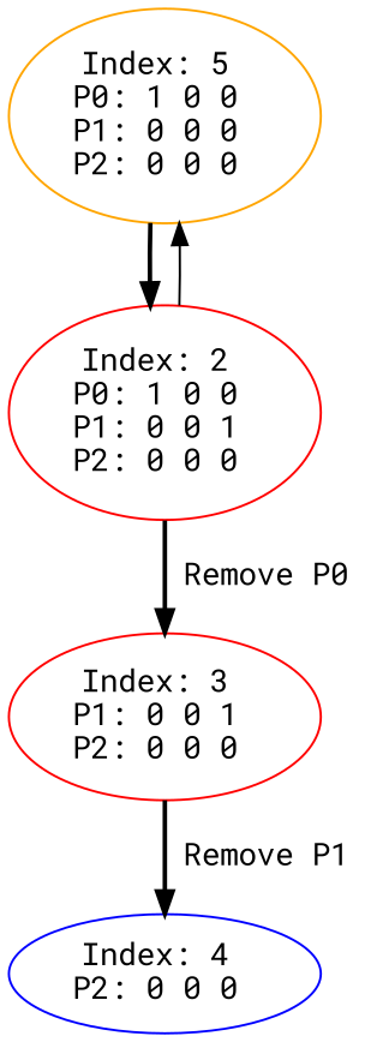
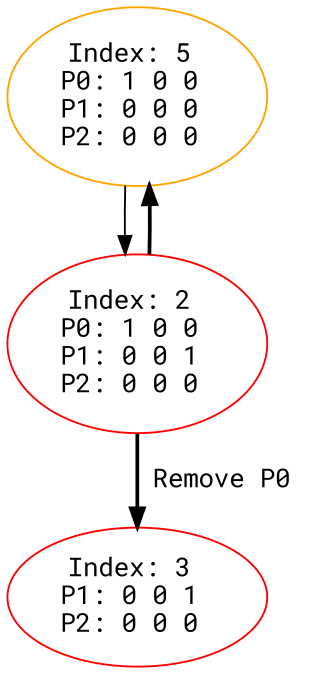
  digraph {
    color=black
    fontname="Roboto Mono"
    node [color=red fontname="Roboto Mono"]
    edge [fontname="Roboto Mono"]
    n1 [color=orange label="Index: 5 \nP0: 1 0 0 \nP1: 0 0 0 \nP2: 0 0 0 \n"]
    n2 [label="Index: 2 \nP0: 1 0 0 \nP1: 0 0 1 \nP2: 0 0 0 \n"]
    n3 [label="Index: 3 \nP1: 0 0 1 \nP2: 0 0 0 \n"]
-   n4 [color=blue label="Index: 4 \nP2: 0 0 0 \n"]
-   n1 -> n2 [style=bold]
-   n2 -> n1
+   n1 -> n2
+   n2 -> n1 [style=bold]
    n2 -> n3 [label=" Remove P0 " style=bold]
-   n3 -> n4 [label=" Remove P1 " style=bold]
  }
